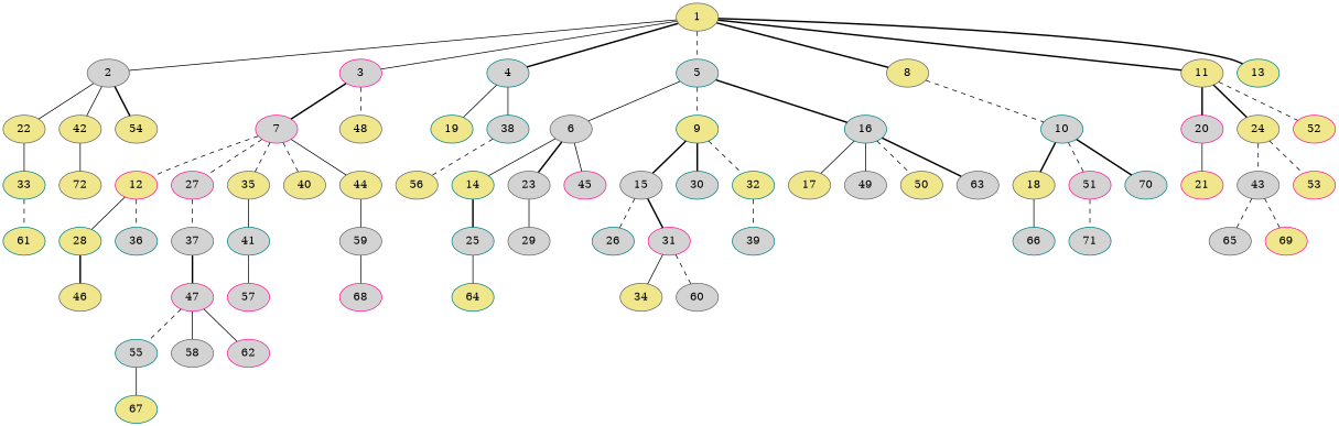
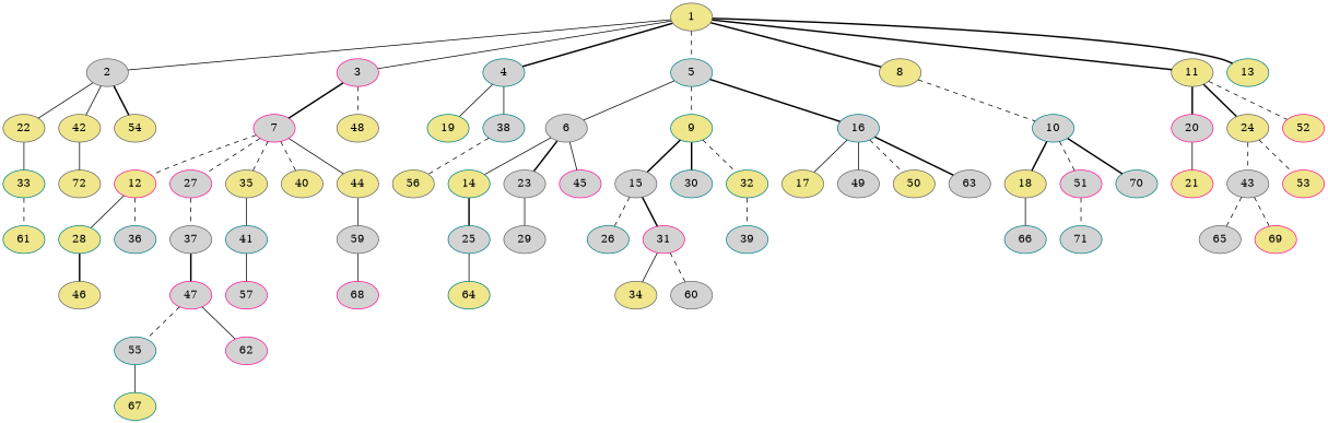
  graph {
    node [color=gray40 fillcolor=lightgrey style=filled]
    edge [style=solid]
    1 [fillcolor=khaki]
    2
    3 [color=deeppink]
    4 [color=teal]
    5 [color=teal]
    8 [fillcolor=khaki]
    11 [fillcolor=khaki]
    13 [color=teal fillcolor=khaki]
    22 [fillcolor=khaki]
    42 [fillcolor=khaki]
    54 [fillcolor=khaki]
    7 [color=deeppink]
    48 [fillcolor=khaki]
    19 [color=teal fillcolor=khaki]
    38 [color=teal]
    6
    9 [color=teal fillcolor=khaki]
    16 [color=teal]
    10 [color=teal]
    20 [color=deeppink]
    24 [fillcolor=khaki]
    52 [color=deeppink fillcolor=khaki]
    33 [color=teal fillcolor=khaki]
    72 [fillcolor=khaki]
    12 [color=deeppink fillcolor=khaki]
    27 [color=deeppink]
    35 [fillcolor=khaki]
    40 [fillcolor=khaki]
    44 [fillcolor=khaki]
    56 [fillcolor=khaki]
    14 [color=teal fillcolor=khaki]
    23
    45 [color=deeppink]
    15
    30 [color=teal]
    32 [color=teal fillcolor=khaki]
    17 [fillcolor=khaki]
    49
    50 [fillcolor=khaki]
    63
    25 [color=teal]
    29
    28 [color=teal fillcolor=khaki]
    36 [color=teal]
    37
    41 [color=teal]
    59
    18 [fillcolor=khaki]
    51 [color=deeppink]
    70 [color=teal]
    26 [color=teal]
    31 [color=deeppink]
    39 [color=teal]
    66 [color=teal]
    71 [color=teal]
    21 [color=deeppink fillcolor=khaki]
    43
    53 [color=deeppink fillcolor=khaki]
    46 [fillcolor=khaki]
    64 [color=teal fillcolor=khaki]
    34 [fillcolor=khaki]
    60
    61 [color=teal fillcolor=khaki]
    65
    69 [color=deeppink fillcolor=khaki]
    47 [color=deeppink]
    57 [color=deeppink]
    55 [color=teal]
-   58
    62 [color=deeppink]
    68 [color=deeppink]
    67 [color=teal fillcolor=khaki]
    1 -- 2
    1 -- 3
    1 -- 4 [style=bold]
    1 -- 5 [style=dashed]
    1 -- 8 [style=bold]
    1 -- 11 [style=bold]
    1 -- 13 [style=bold]
    2 -- 22
    2 -- 42
    2 -- 54 [style=bold]
    3 -- 7 [style=bold]
    3 -- 48 [style=dashed]
    4 -- 19
    4 -- 38
    5 -- 6
    5 -- 9 [style=dashed]
    5 -- 16 [style=bold]
    8 -- 10 [style=dashed]
    11 -- 20 [style=bold]
    11 -- 24 [style=bold]
    11 -- 52 [style=dashed]
    22 -- 33
    42 -- 72
    7 -- 12 [style=dashed]
    7 -- 27 [style=dashed]
    7 -- 35 [style=dashed]
    7 -- 40 [style=dashed]
    7 -- 44
    38 -- 56 [style=dashed]
    6 -- 14
    6 -- 23 [style=bold]
    6 -- 45
    9 -- 15 [style=bold]
    9 -- 30 [style=bold]
    9 -- 32 [style=dashed]
    16 -- 17
    16 -- 49
    16 -- 50 [style=dashed]
    16 -- 63 [style=bold]
    10 -- 18 [style=bold]
    10 -- 51 [style=dashed]
    10 -- 70 [style=bold]
    20 -- 21
    24 -- 43 [style=dashed]
    24 -- 53 [style=dashed]
    33 -- 61 [style=dashed]
    12 -- 28
    12 -- 36 [style=dashed]
    27 -- 37 [style=dashed]
    35 -- 41
    44 -- 59
    14 -- 25 [style=bold]
    23 -- 29
    15 -- 26 [style=dashed]
    15 -- 31 [style=bold]
    32 -- 39 [style=dashed]
    25 -- 64
    28 -- 46 [style=bold]
    37 -- 47 [style=bold]
    41 -- 57
    59 -- 68
    18 -- 66
    51 -- 71 [style=dashed]
    31 -- 34
    31 -- 60 [style=dashed]
    43 -- 65 [style=dashed]
    43 -- 69 [style=dashed]
    47 -- 55 [style=dashed]
-   47 -- 58
    47 -- 62
    55 -- 67
  }
